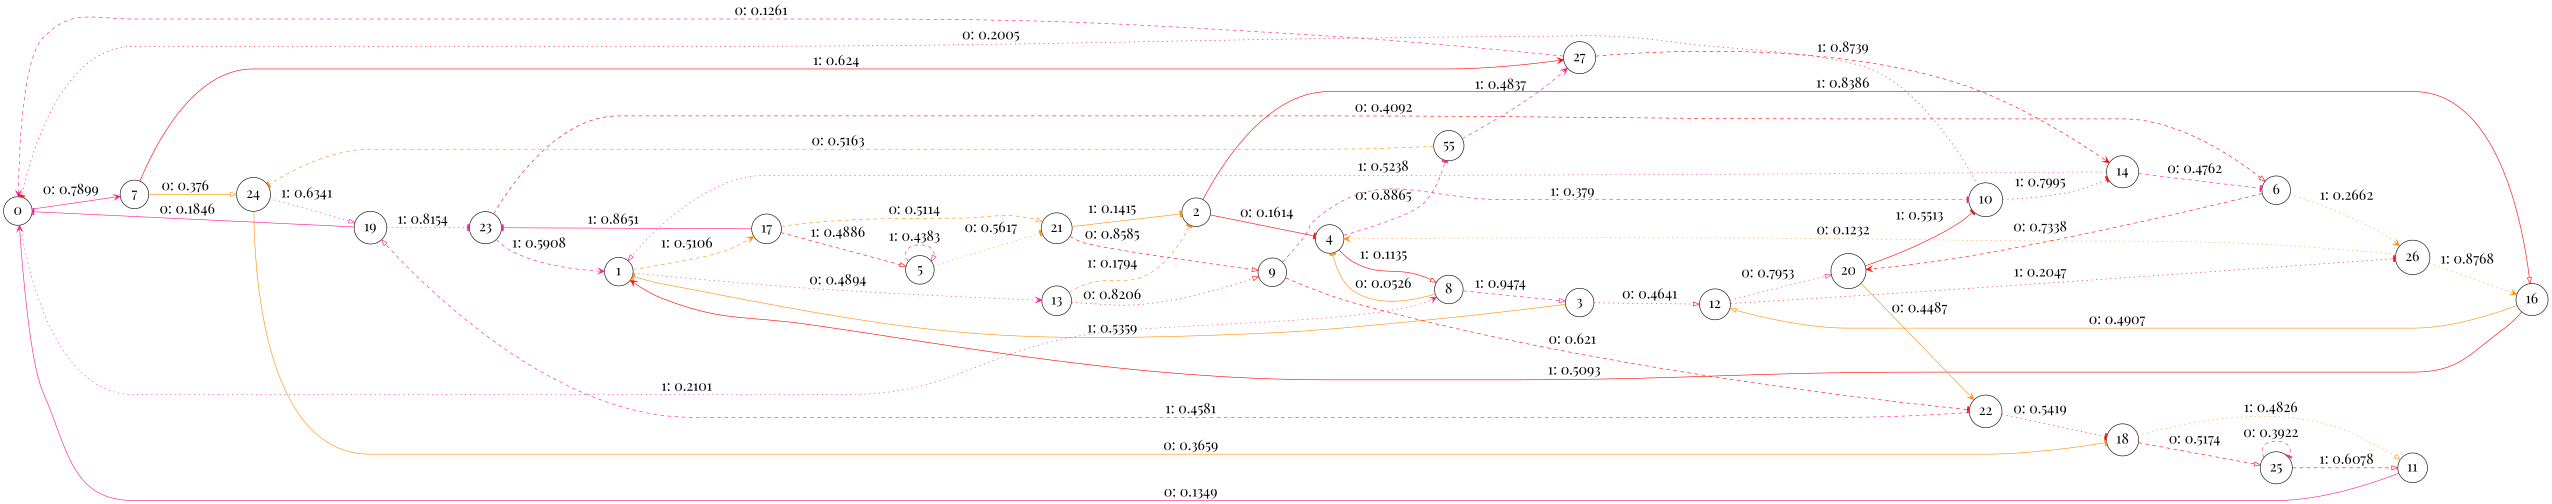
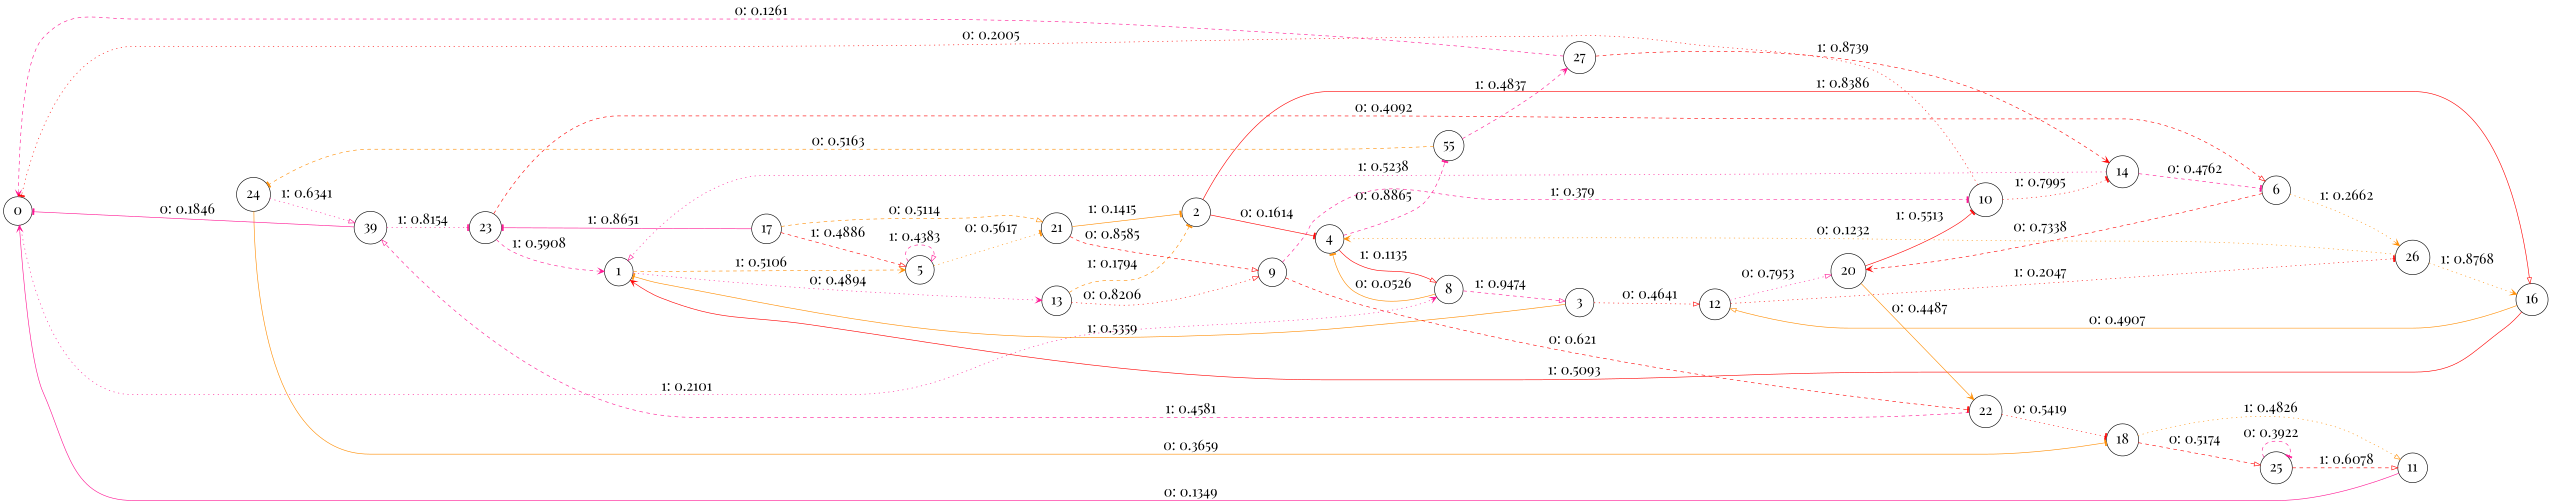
  digraph {
    fontname="Playfair Display"
    rankdir=LR
    node [fontname="Playfair Display" fontsize=24 shape=circle]
    edge [arrowhead=tee color=deeppink fontname="Playfair Display" fontsize=24 style=dashed]
    0
-   7
    8
    24
    27
    4
    3
    18
-   19
+   19 [label=39]
    14
    n11 [label=55]
    1
    12
    13
    17
    2
    9
    5
    21
    23
    16
    22
    10
    20
    26
    6
    11
    25
-   0 -> 7 [arrowhead=vee label="0: 0.7899   " style=solid]
    0 -> 8 [arrowhead=vee label="1: 0.2101   " style=dotted]
-   7 -> 24 [arrowhead=onormal color=darkorange label="0: 0.376    " style=solid]
-   7 -> 27 [arrowhead=vee color=red label="1: 0.624    " style=solid]
    8 -> 4 [color=darkorange label="0: 0.0526   " style=solid]
    8 -> 3 [arrowhead=onormal label="1: 0.9474   "]
    24 -> 18 [color=darkorange label="0: 0.3659   " style=solid]
    24 -> 19 [arrowhead=onormal label="1: 0.6341   " style=dotted]
    27 -> 0 [arrowhead=vee label="0: 0.1261   "]
    27 -> 14 [arrowhead=vee color=red label="1: 0.8739   "]
    4 -> 8 [arrowhead=onormal color=red label="1: 0.1135   " style=solid]
    4 -> n11 [label="0: 0.8865   "]
    3 -> 1 [color=darkorange label="1: 0.5359   " style=solid]
    3 -> 12 [arrowhead=onormal color=red label="0: 0.4641   " style=dotted]
    18 -> 11 [arrowhead=onormal color=darkorange label="1: 0.4826   " style=dotted]
    18 -> 25 [arrowhead=onormal color=red label="0: 0.5174   "]
    19 -> 0 [label="0: 0.1846   " style=solid]
    19 -> 23 [label="1: 0.8154   " style=dotted]
    14 -> 1 [arrowhead=onormal label="1: 0.5238   " style=dotted]
    14 -> 6 [label="0: 0.4762   "]
    n11 -> 24 [color=darkorange label="0: 0.5163   "]
    n11 -> 27 [arrowhead=vee label="1: 0.4837   "]
    1 -> 13 [arrowhead=vee label="0: 0.4894   " style=dotted]
-   1 -> 17 [arrowhead=vee color=darkorange label="1: 0.5106   "]
+   1 -> 5 [arrowhead=vee color=darkorange label="1: 0.5106   "]
    12 -> 20 [arrowhead=onormal label="0: 0.7953   " style=dotted]
    12 -> 26 [color=red label="1: 0.2047   " style=dotted]
    13 -> 2 [color=darkorange label="1: 0.1794   "]
    13 -> 9 [arrowhead=onormal color=red label="0: 0.8206   " style=dotted]
    17 -> 5 [arrowhead=onormal color=red label="1: 0.4886   "]
    17 -> 21 [arrowhead=onormal color=darkorange label="0: 0.5114   "]
    17 -> 23 [label="1: 0.8651   " style=solid]
    2 -> 4 [color=red label="0: 0.1614   " style=solid]
    2 -> 16 [arrowhead=onormal color=red label="1: 0.8386   " style=solid]
    9 -> 22 [color=red label="0: 0.621    "]
    9 -> 10 [label="1: 0.379    "]
    5 -> 5 [arrowhead=onormal label="1: 0.4383   "]
    5 -> 21 [color=darkorange label="0: 0.5617   " style=dotted]
    21 -> 2 [color=darkorange label="1: 0.1415   " style=solid]
    21 -> 9 [arrowhead=onormal color=red label="0: 0.8585   "]
    23 -> 1 [arrowhead=vee label="1: 0.5908   "]
    23 -> 6 [arrowhead=onormal color=red label="0: 0.4092   "]
    16 -> 1 [arrowhead=vee color=red label="1: 0.5093   " style=solid]
    16 -> 12 [arrowhead=onormal color=darkorange label="0: 0.4907   " style=solid]
    22 -> 18 [color=red label="0: 0.5419   " style=dotted]
    22 -> 19 [arrowhead=onormal label="1: 0.4581   "]
    10 -> 0 [color=red label="0: 0.2005   " style=dotted]
    10 -> 14 [color=red label="1: 0.7995   " style=dotted]
    20 -> 22 [arrowhead=vee color=darkorange label="0: 0.4487   " style=solid]
    20 -> 10 [color=red label="1: 0.5513   " style=solid]
    26 -> 4 [arrowhead=vee color=darkorange label="0: 0.1232   " style=dotted]
    26 -> 16 [arrowhead=vee color=darkorange label="1: 0.8768   " style=dotted]
    6 -> 20 [arrowhead=vee color=red label="0: 0.7338   "]
    6 -> 26 [arrowhead=vee color=darkorange label="1: 0.2662   " style=dotted]
    11 -> 0 [arrowhead=vee label="0: 0.1349   " style=solid]
    25 -> 11 [arrowhead=onormal color=red label="1: 0.6078   "]
    25 -> 25 [label="0: 0.3922   "]
  }
